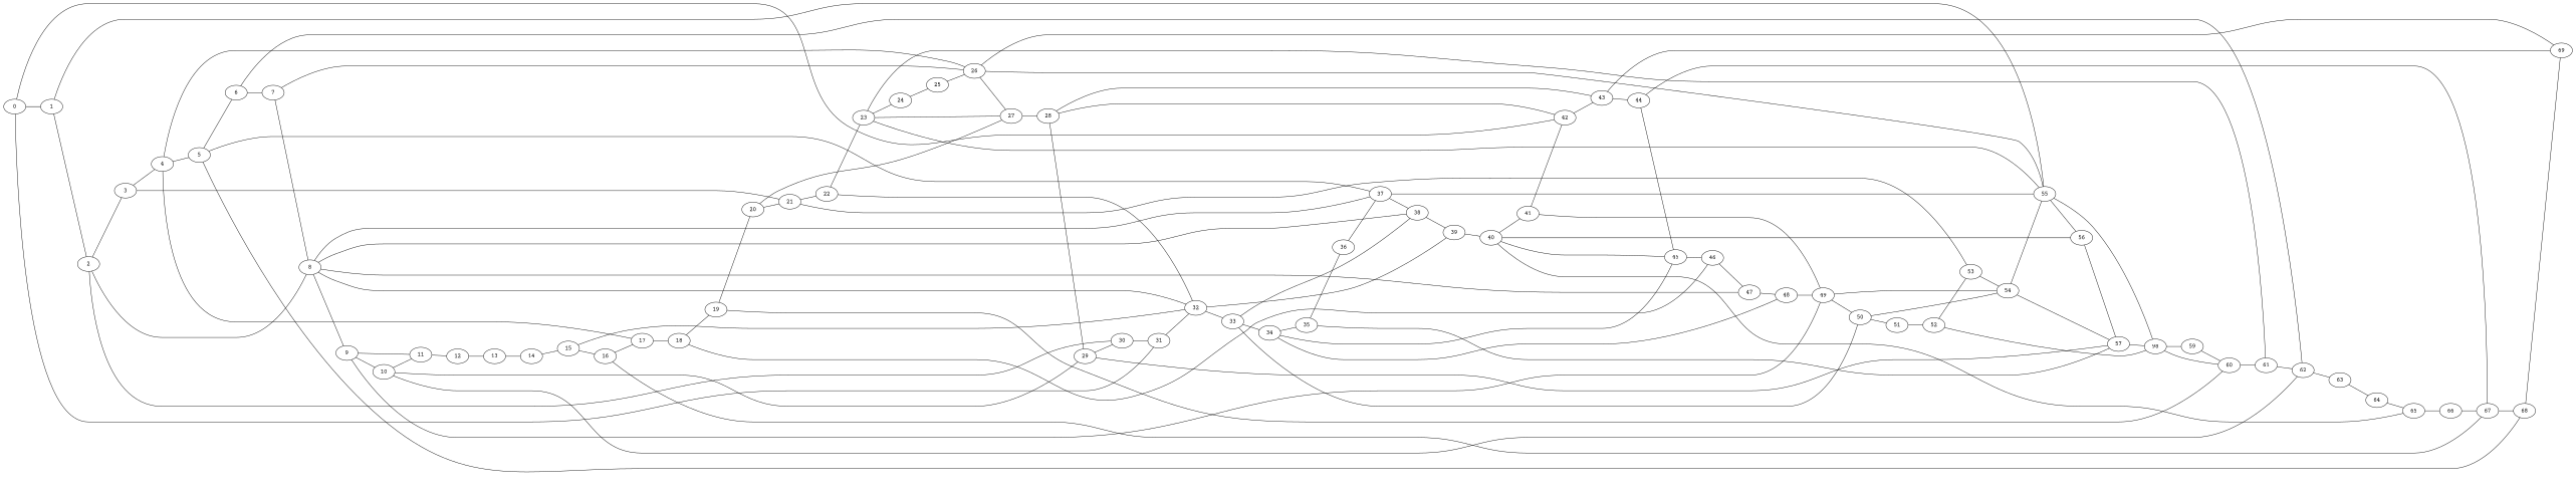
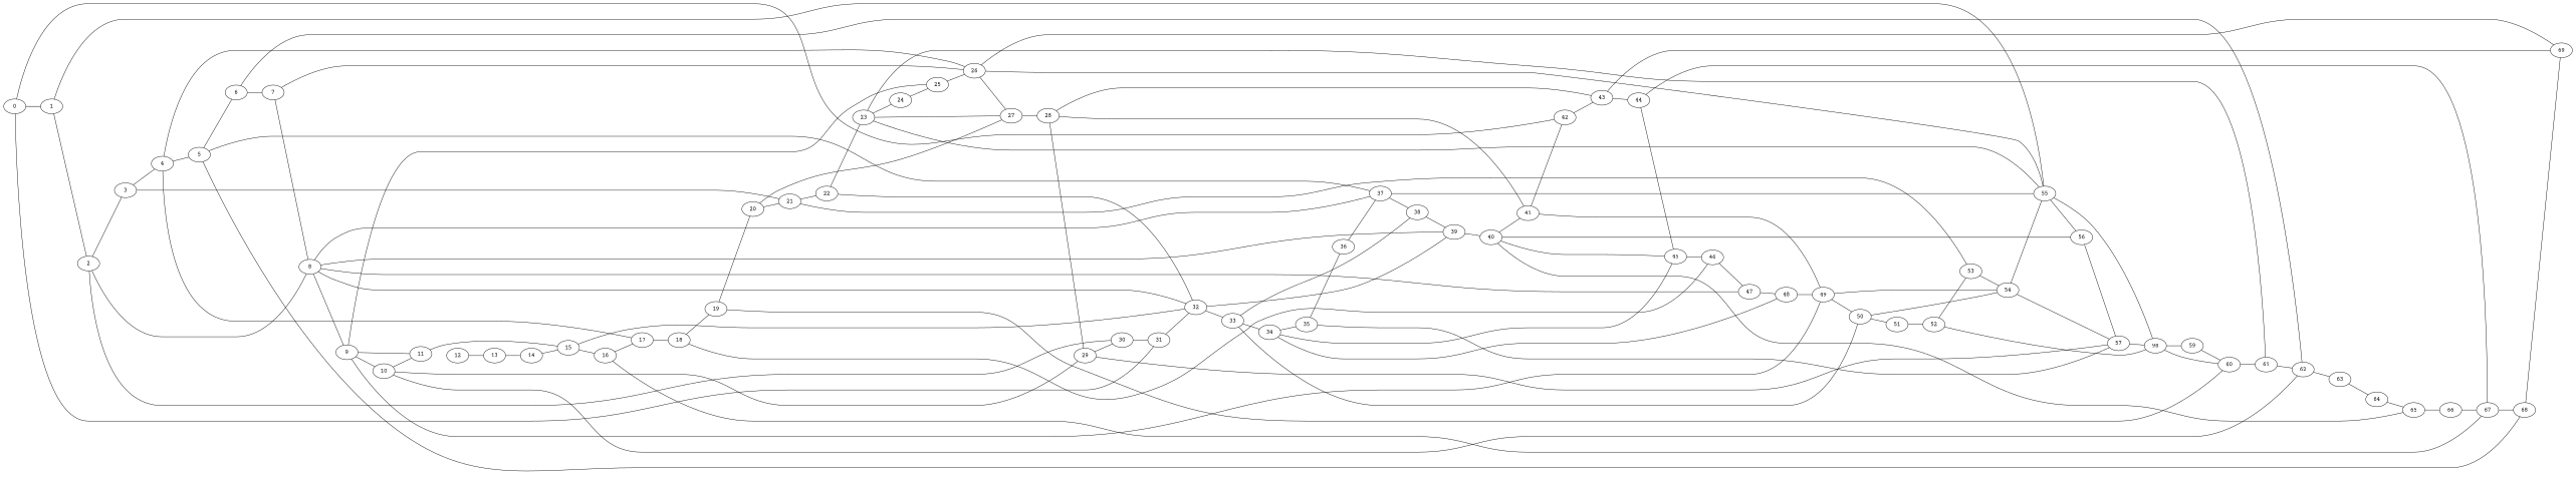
  graph {
    fontname="Courier Prime"
    rankdir=LR
    node [fontname="Courier Prime"]
    edge [fontname="Courier Prime"]
    0
    1
    42
    31
    2
    55
    43
    32
    3
    8
    30
    56
    n13 [label=98]
    69
    44
    39
    33
    4
    21
    37
    9
    47
    57
    60
    59
    5
    17
    26
    22
    53
    38
    10
    25
    11
    49
    40
    48
    6
    68
    18
    27
    23
    7
    62
    19
    46
    28
    50
    54
    51
    63
    64
    29
    12
    34
    41
    45
    65
    13
    14
    15
    16
    67
    20
    61
    24
    52
    35
    36
    66
    0 -- 1
    0 -- 42
    0 -- 31
    1 -- 2
    1 -- 55
    42 -- 43
    31 -- 32
    2 -- 3
    2 -- 8
    2 -- 30
    55 -- 56
    55 -- n13
    43 -- 69
    43 -- 44
    32 -- 39
    32 -- 33
    3 -- 4
    3 -- 21
    8 -- 32
-   8 -- 38
+   8 -- 39
    8 -- 37
    8 -- 9
    8 -- 47
    30 -- 31
    56 -- 57
    n13 -- 60
    n13 -- 59
    44 -- 45
    44 -- 67
    39 -- 40
    33 -- 38
    33 -- 50
    33 -- 34
    4 -- 5
    4 -- 17
    4 -- 26
    21 -- 22
    21 -- 53
    37 -- 55
    37 -- 38
    9 -- 10
+   9 -- 25
    9 -- 11
    9 -- 49
    47 -- 48
    57 -- n13
    60 -- 61
    59 -- 60
    5 -- 37
    5 -- 6
    5 -- 68
    17 -- 18
    26 -- 55
    26 -- 69
    26 -- 27
    22 -- 32
    22 -- 23
    53 -- 54
    38 -- 39
    10 -- 11
    10 -- 62
    10 -- 29
    25 -- 26
-   11 -- 12
+   11 -- 15
    49 -- 50
    49 -- 54
    40 -- 56
    40 -- 41
    40 -- 45
    40 -- 65
    48 -- 49
    6 -- 7
    6 -- 62
    68 -- 69
    18 -- 19
    18 -- 46
    27 -- 28
    23 -- 55
    23 -- 27
    23 -- 61
    23 -- 24
    7 -- 8
    7 -- 26
    62 -- 63
    19 -- 60
    19 -- 20
    46 -- 47
    28 -- 43
    28 -- 29
-   28 -- 42
+   28 -- 41
    50 -- 54
    50 -- 51
    54 -- 55
    54 -- 57
    51 -- 52
    63 -- 64
    64 -- 65
    29 -- 30
    29 -- 57
    12 -- 13
    34 -- 48
    34 -- 45
    34 -- 35
    41 -- 42
    41 -- 49
    45 -- 46
    65 -- 66
    13 -- 14
    14 -- 15
    15 -- 32
    15 -- 16
    16 -- 17
    16 -- 67
    67 -- 68
    20 -- 21
    20 -- 27
    61 -- 62
    24 -- 25
    52 -- n13
    52 -- 53
    35 -- 57
    35 -- 36
    36 -- 37
    66 -- 67
  }
